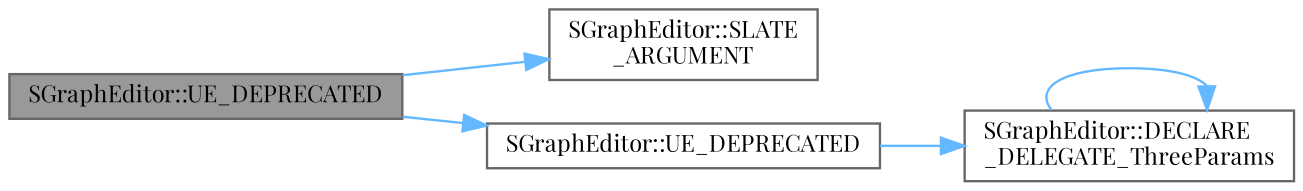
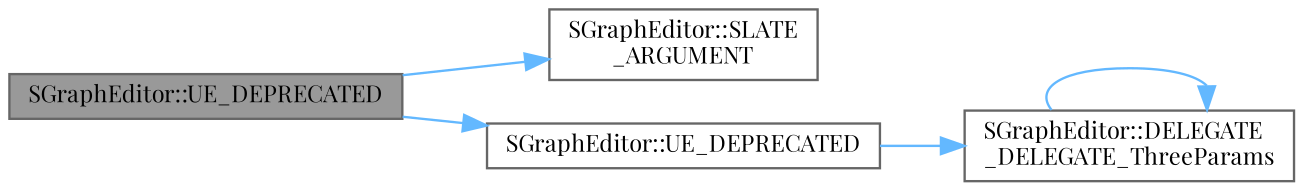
  digraph {
    rankdir=LR
    fontname="Playfair Display"
    node [color=grey40 fillcolor=white fontname="Playfair Display" fontsize=10 shape=box style=filled]
    edge [color=steelblue1 fontname="Playfair Display" fontsize=10 labelfontname=Helvetica labelfontsize=10 style=solid]
    n1 [color=gray40 fillcolor=grey60 fontcolor=black height=0.2 label="SGraphEditor::UE_DEPRECATED" width=0.4]
    n2 [height=0.2 label="SGraphEditor::SLATE\l_ARGUMENT" width=0.4]
    n3 [height=0.2 label="SGraphEditor::UE_DEPRECATED" width=0.4]
-   n4 [height=0.2 label="SGraphEditor::DECLARE\l_DELEGATE_ThreeParams" width=0.4]
+   n4 [height=0.2 label="SGraphEditor::DELEGATE\l_DELEGATE_ThreeParams" width=0.4]
    n1 -> n2
    n1 -> n3
    n3 -> n4
    n4 -> n4
  }
